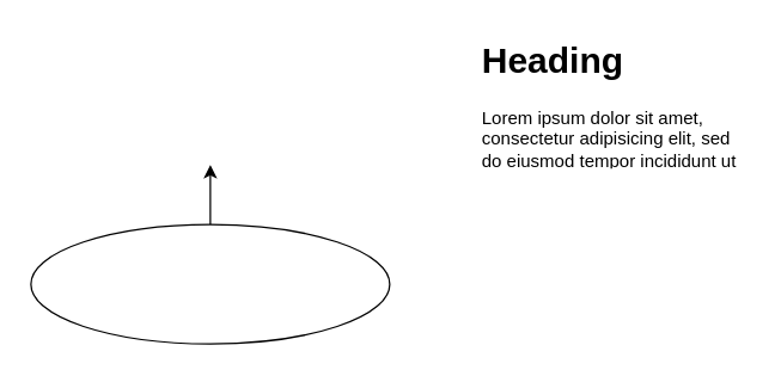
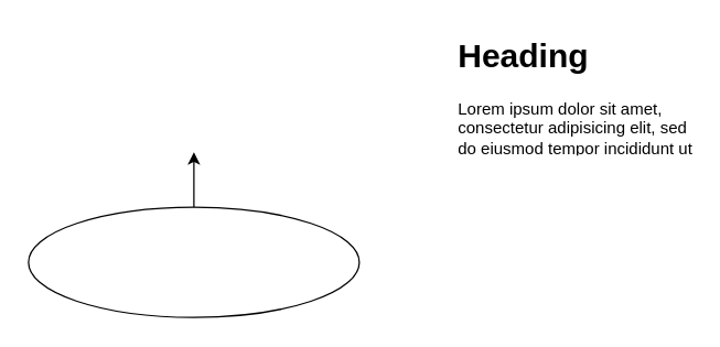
  <mxCell id="0" />
  <mxCell id="1" parent="0" />
  <mxCell id="2" style="edgeStyle=orthogonalEdgeStyle;rounded=0;orthogonalLoop=1;jettySize=auto;html=1;" edge="1" parent="1" source="3"><mxGeometry relative="1" as="geometry"><mxPoint x="140" y="110" as="targetPoint" /></mxGeometry></mxCell>
  <mxCell id="3" value="" style="ellipse;whiteSpace=wrap;html=1;" vertex="1" parent="1"><mxGeometry x="20" y="150" width="240" height="80" as="geometry" /></mxCell>
- <mxCell id="4" value="&lt;h1 style=&quot;margin-top: 0px;&quot;&gt;Heading&lt;/h1&gt;&lt;p&gt;Lorem ipsum dolor sit amet, consectetur adipisicing elit, sed do eiusmod tempor incididunt ut labore et dolore magna aliqua.&lt;/p&gt;" style="text;html=1;whiteSpace=wrap;overflow=hidden;rounded=0;" vertex="1" parent="1"><mxGeometry x="320" y="20" width="180" height="90" as="geometry" /></mxCell>
+ <mxCell id="4" value="&lt;h1 style=&quot;margin-top: 0px;&quot;&gt;Heading&lt;/h1&gt;&lt;p&gt;Lorem ipsum dolor sit amet, consectetur adipisicing elit, sed do eiusmod tempor incididunt ut labore et dolore magna aliqua.&lt;/p&gt;" style="text;html=1;whiteSpace=wrap;overflow=hidden;rounded=0;" vertex="1" parent="1"><mxGeometry x="330" y="20" width="180" height="90" as="geometry" /></mxCell>
